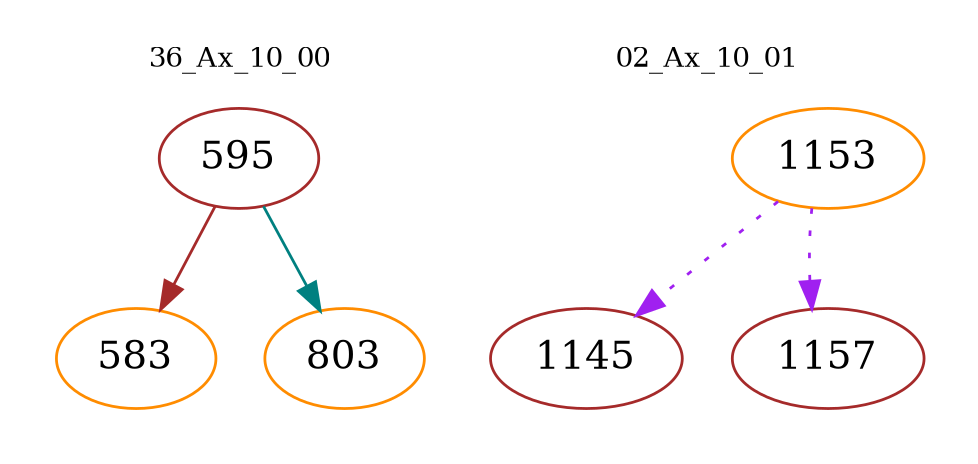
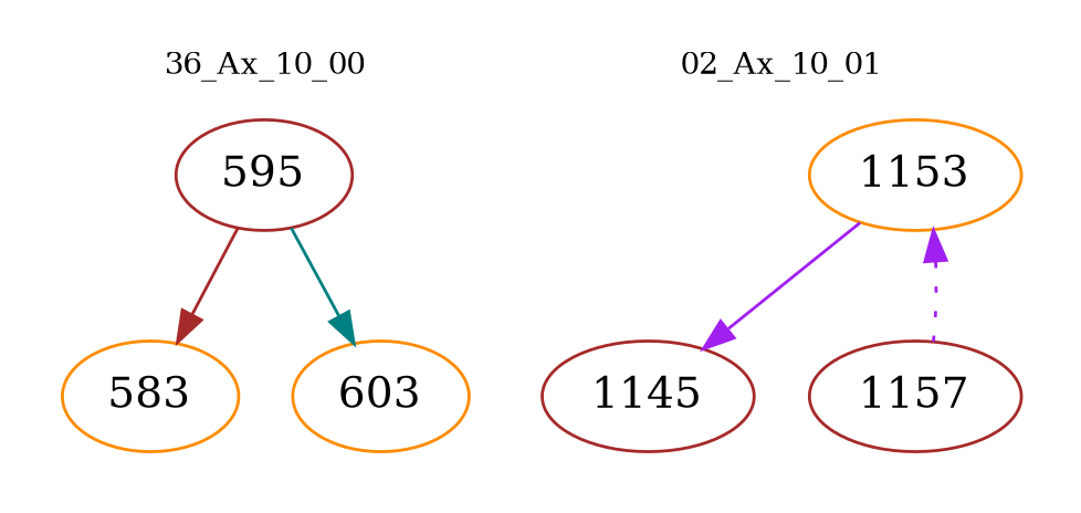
  digraph {
    node [color=brown]
    edge [color=purple style=solid]
    n1 [label=595]
    n2 [color=darkorange label=583]
-   n3 [color=darkorange label=803]
+   n3 [color=darkorange label=603]
    n4 [color=darkorange label=1153]
    n5 [label=1145]
    n6 [label=1157]
    subgraph cluster_1 {
      color=white
      fontsize=10
      label="36_Ax_10_00"
      n1
      n2
      n3
    }
    subgraph cluster_2 {
      color=white
      fontsize=10
      label="02_Ax_10_01"
      n4
      n5
      n6
    }
    n1 -> n2 [color=brown]
    n1 -> n3 [color=teal]
-   n4 -> n5 [style=dotted]
-   n4 -> n6 [style=dotted]
+   n4 -> n5
+   n6 -> n4 [style=dotted]
  }
